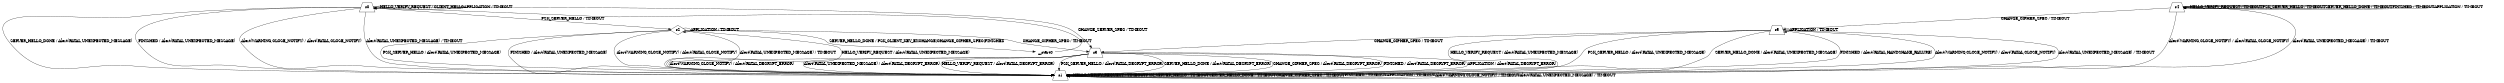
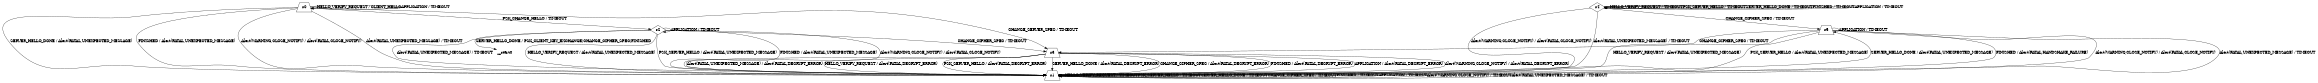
  digraph {
    node [shape=trapezium]
    n1 [label=s0]
    n2 [label=s1]
    n3 [label=s2 shape=diamond]
    n4 [label=s3]
    __start0 [height=0 shape=none width=0]
-   n6 [label=s4]
+   n6 [label=s4 shape=diamond]
    n7 [label=s5]
    n1 -> n1 [label="HELLO_VERIFY_REQUEST / CLIENT_HELLO"]
    n1 -> n1 [label="APPLICATION / TIMEOUT"]
    n1 -> n2 [label="SERVER_HELLO_DONE / Alert(FATAL,UNEXPECTED_MESSAGE)"]
    n1 -> n2 [label="FINISHED / Alert(FATAL,UNEXPECTED_MESSAGE)"]
    n1 -> n2 [label="Alert(WARNING,CLOSE_NOTIFY) / Alert(FATAL,CLOSE_NOTIFY)"]
    n1 -> n2 [label="Alert(FATAL,UNEXPECTED_MESSAGE) / TIMEOUT"]
-   n1 -> n3 [label="PSK_SERVER_HELLO / TIMEOUT"]
+   n1 -> n3 [label="PSK_CHANGE_HELLO / TIMEOUT"]
    n1 -> n4 [label="CHANGE_SERVER_SPEC / TIMEOUT"]
    n2 -> n2 [label="HELLO_VERIFY_REQUEST / TIMEOUT"]
    n2 -> n2 [label="PSK_SERVER_HELLO / TIMEOUT"]
    n2 -> n2 [label="SERVER_HELLO_DONE / TIMEOUT"]
    n2 -> n2 [label="CHANGE_CIPHER_SPEC / TIMEOUT"]
    n2 -> n2 [label="FINISHED / TIMEOUT"]
    n2 -> n2 [label="APPLICATION / TIMEOUT"]
    n2 -> n2 [label="Alert(WARNING,CLOSE_NOTIFY) / TIMEOUT"]
    n2 -> n2 [label="Alert(FATAL,UNEXPECTED_MESSAGE) / TIMEOUT"]
    n3 -> n2 [label="HELLO_VERIFY_REQUEST / Alert(FATAL,UNEXPECTED_MESSAGE)"]
    n3 -> n2 [label="PSK_SERVER_HELLO / Alert(FATAL,UNEXPECTED_MESSAGE)"]
    n3 -> n2 [label="FINISHED / Alert(FATAL,UNEXPECTED_MESSAGE)"]
    n3 -> n2 [label="Alert(WARNING,CLOSE_NOTIFY) / Alert(FATAL,CLOSE_NOTIFY)"]
    n3 -> n2 [label="Alert(FATAL,UNEXPECTED_MESSAGE) / TIMEOUT"]
    n3 -> n3 [label="APPLICATION / TIMEOUT"]
    n3 -> n4 [label="CHANGE_CIPHER_SPEC / TIMEOUT"]
    n3 -> __start0 [label="SERVER_HELLO_DONE / PSK_CLIENT_KEY_EXCHANGE|CHANGE_CIPHER_SPEC|FINISHED"]
    n4 -> n2 [label="HELLO_VERIFY_REQUEST / Alert(FATAL,DECRYPT_ERROR)"]
    n4 -> n2 [label="PSK_SERVER_HELLO / Alert(FATAL,DECRYPT_ERROR)"]
    n4 -> n2 [label="SERVER_HELLO_DONE / Alert(FATAL,DECRYPT_ERROR)"]
    n4 -> n2 [label="CHANGE_CIPHER_SPEC / Alert(FATAL,DECRYPT_ERROR)"]
    n4 -> n2 [label="FINISHED / Alert(FATAL,DECRYPT_ERROR)"]
    n4 -> n2 [label="APPLICATION / Alert(FATAL,DECRYPT_ERROR)"]
    n4 -> n2 [label="Alert(WARNING,CLOSE_NOTIFY) / Alert(FATAL,DECRYPT_ERROR)"]
    n4 -> n2 [label="Alert(FATAL,UNEXPECTED_MESSAGE) / Alert(FATAL,DECRYPT_ERROR)"]
-   __start0 -> n1
    n6 -> n2 [label="Alert(WARNING,CLOSE_NOTIFY) / Alert(FATAL,CLOSE_NOTIFY)"]
    n6 -> n2 [label="Alert(FATAL,UNEXPECTED_MESSAGE) / TIMEOUT"]
    n6 -> n6 [label="HELLO_VERIFY_REQUEST / TIMEOUT"]
    n6 -> n6 [label="PSK_SERVER_HELLO / TIMEOUT"]
    n6 -> n6 [label="SERVER_HELLO_DONE / TIMEOUT"]
    n6 -> n6 [label="FINISHED / TIMEOUT"]
    n6 -> n6 [label="APPLICATION / TIMEOUT"]
    n6 -> n7 [label="CHANGE_CIPHER_SPEC / TIMEOUT"]
    n7 -> n2 [label="HELLO_VERIFY_REQUEST / Alert(FATAL,UNEXPECTED_MESSAGE)"]
    n7 -> n2 [label="PSK_SERVER_HELLO / Alert(FATAL,UNEXPECTED_MESSAGE)"]
    n7 -> n2 [label="SERVER_HELLO_DONE / Alert(FATAL,UNEXPECTED_MESSAGE)"]
    n7 -> n2 [label="FINISHED / Alert(FATAL,HANDSHAKE_FAILURE)"]
    n7 -> n2 [label="Alert(WARNING,CLOSE_NOTIFY) / Alert(FATAL,CLOSE_NOTIFY)"]
    n7 -> n2 [label="Alert(FATAL,UNEXPECTED_MESSAGE) / TIMEOUT"]
    n7 -> n4 [label="CHANGE_CIPHER_SPEC / TIMEOUT"]
    n7 -> n7 [label="APPLICATION / TIMEOUT"]
  }
